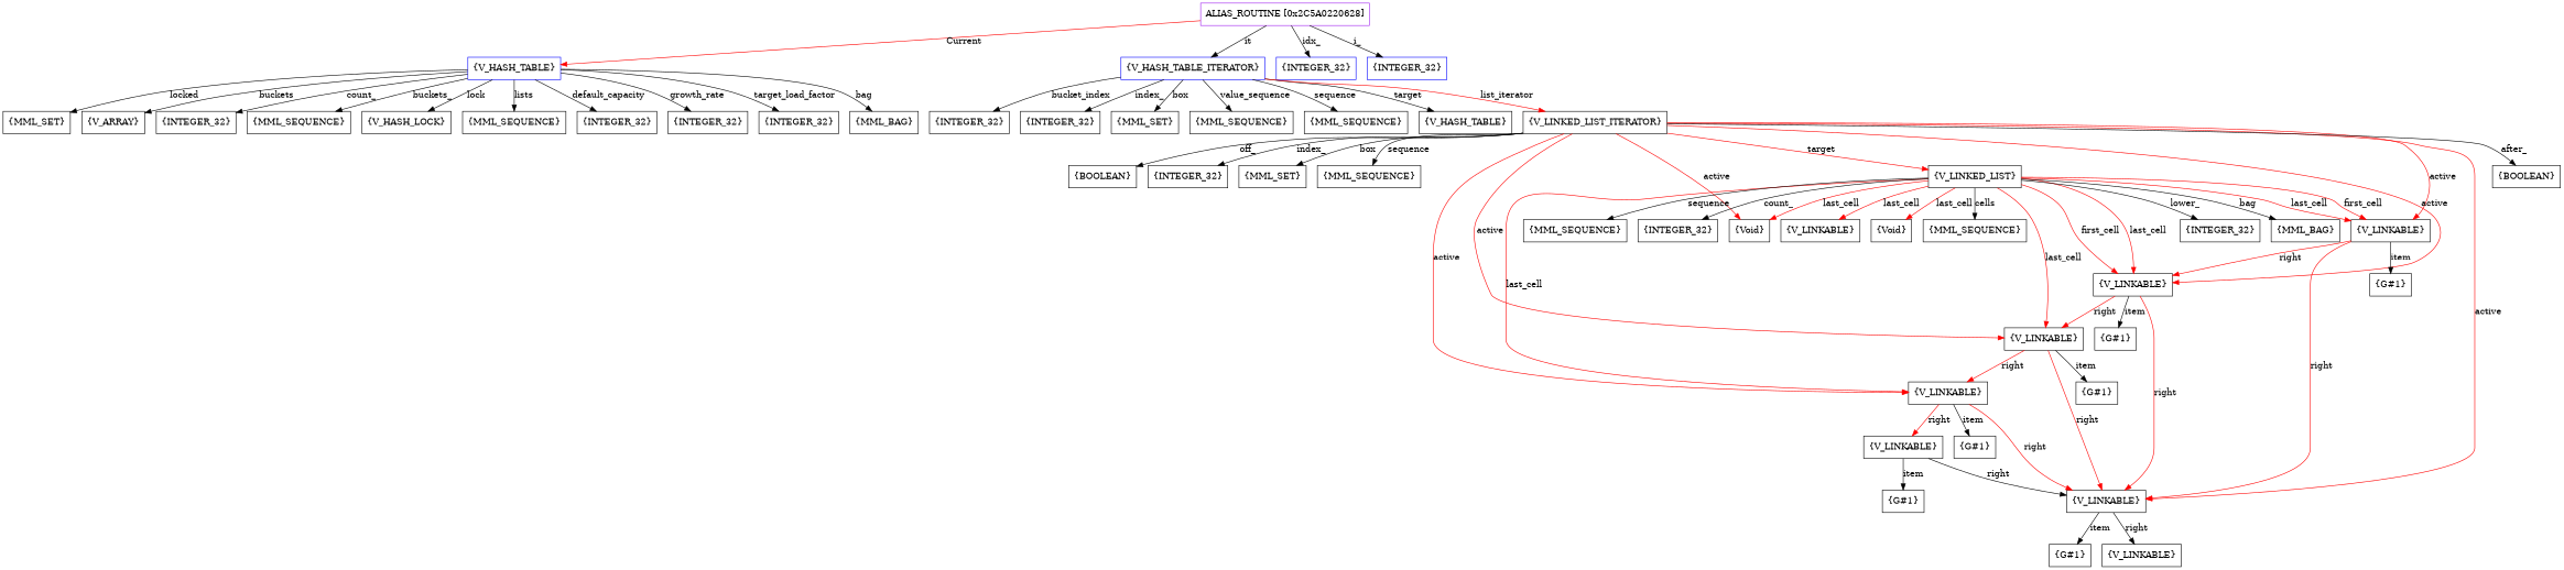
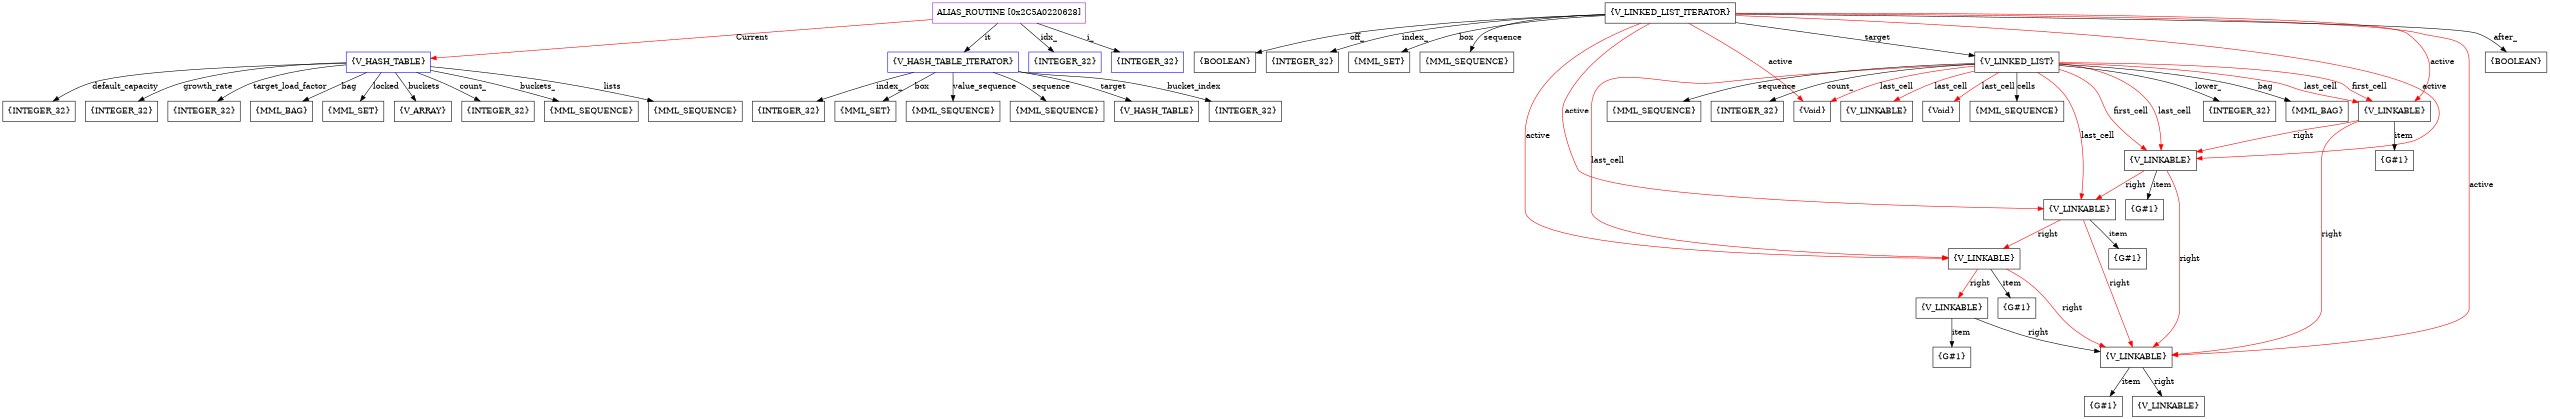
  digraph {
    node [shape=box]
    n1 [color=purple label=<ALIAS_ROUTINE [0x2C5A0220628]>]
    n2 [color=blue label=<{V_HASH_TABLE}>]
    n3 [color=blue label=<{V_HASH_TABLE_ITERATOR}>]
    n4 [color=blue label=<{INTEGER_32}>]
    n5 [color=blue label=<{INTEGER_32}>]
    n6 [label=<{INTEGER_32}>]
    n7 [label=<{INTEGER_32}>]
    n8 [label=<{INTEGER_32}>]
    n9 [label=<{MML_BAG}>]
    n10 [label=<{MML_SET}>]
    n11 [label=<{V_ARRAY}>]
    n12 [label=<{INTEGER_32}>]
    n13 [label=<{MML_SEQUENCE}>]
-   n14 [label=<{V_HASH_LOCK}>]
    n15 [label=<{MML_SEQUENCE}>]
    n16 [label=<{INTEGER_32}>]
    n17 [label=<{MML_SET}>]
    n18 [label=<{MML_SEQUENCE}>]
    n19 [label=<{MML_SEQUENCE}>]
    n20 [label=<{V_HASH_TABLE}>]
    n21 [label=<{V_LINKED_LIST_ITERATOR}>]
    n22 [label=<{INTEGER_32}>]
    n23 [label=<{BOOLEAN}>]
    n24 [label=<{INTEGER_32}>]
    n25 [label=<{MML_SET}>]
    n26 [label=<{MML_SEQUENCE}>]
    n27 [label=<{V_LINKED_LIST}>]
    n28 [label=<{V_LINKABLE}>]
    n29 [label=<{V_LINKABLE}>]
    n30 [label=<{V_LINKABLE}>]
    n31 [label=<{V_LINKABLE}>]
    n32 [label=<{V_LINKABLE}>]
    n33 [label=<{Void}>]
    n34 [label=<{BOOLEAN}>]
    n35 [label=<{INTEGER_32}>]
    n36 [label=<{MML_BAG}>]
    n37 [label=<{MML_SEQUENCE}>]
    n38 [label=<{INTEGER_32}>]
    n39 [label=<{V_LINKABLE}>]
    n40 [label=<{Void}>]
    n41 [label=<{MML_SEQUENCE}>]
    n42 [label=<{G#1}>]
    n43 [label=<{G#1}>]
    n44 [label=<{G#1}>]
    n45 [label=<{G#1}>]
    n46 [label=<{V_LINKABLE}>]
    n47 [label=<{G#1}>]
    n48 [label=<{V_LINKABLE}>]
    n49 [label=<{G#1}>]
    n1 -> n2 [color=red label=<Current>]
    n1 -> n3 [color=black label=<it>]
    n1 -> n4 [label=<idx_>]
    n1 -> n5 [label=<i_>]
    n2 -> n6 [label=<default_capacity>]
    n2 -> n7 [label=<growth_rate>]
    n2 -> n8 [label=<target_load_factor>]
    n2 -> n9 [label=<bag>]
    n2 -> n10 [label=<locked>]
    n2 -> n11 [label=<buckets>]
    n2 -> n12 [label=<count_>]
    n2 -> n13 [label=<buckets_>]
-   n2 -> n14 [label=<lock>]
    n2 -> n15 [label=<lists>]
    n3 -> n16 [label=<index_>]
    n3 -> n17 [label=box]
    n3 -> n18 [label=<value_sequence>]
    n3 -> n19 [label=<sequence>]
    n3 -> n20 [label=<target>]
-   n3 -> n21 [color=red label=<list_iterator>]
    n3 -> n22 [label=<bucket_index>]
    n21 -> n23 [label=<off_>]
    n21 -> n24 [label=<index_>]
    n21 -> n25 [label=box]
    n21 -> n26 [label=<sequence>]
-   n21 -> n27 [color=red label=<target>]
+   n21 -> n27 [color=black label=<target>]
    n21 -> n28 [color=red label=<active>]
    n21 -> n29 [color=red label=<active>]
    n21 -> n30 [color=red label=<active>]
    n21 -> n31 [color=red label=<active>]
    n21 -> n32 [color=red label=<active>]
    n21 -> n33 [color=red label=<active>]
    n21 -> n34 [label=<after_>]
    n27 -> n28 [color=red label=<first_cell>]
    n27 -> n28 [color=red label=<last_cell>]
    n27 -> n29 [color=red label=<first_cell>]
    n27 -> n29 [color=red label=<last_cell>]
    n27 -> n30 [color=red label=<last_cell>]
    n27 -> n31 [color=red label=<last_cell>]
    n27 -> n33 [color=red label=<last_cell>]
    n27 -> n35 [label=<lower_>]
    n27 -> n36 [label=<bag>]
    n27 -> n37 [label=<sequence>]
    n27 -> n38 [label=<count_>]
    n27 -> n39 [color=red label=<last_cell>]
    n27 -> n40 [color=red label=<last_cell>]
    n27 -> n41 [label=<cells>]
    n28 -> n29 [color=red label=<right>]
    n28 -> n32 [color=red label=<right>]
    n28 -> n42 [label=<item>]
    n29 -> n30 [color=red label=<right>]
    n29 -> n32 [color=red label=<right>]
    n29 -> n43 [label=<item>]
    n30 -> n31 [color=red label=<right>]
    n30 -> n32 [color=red label=<right>]
    n30 -> n44 [label=<item>]
    n31 -> n32 [color=red label=<right>]
    n31 -> n45 [label=<item>]
    n31 -> n46 [color=red label=<right>]
    n32 -> n47 [label=<item>]
    n32 -> n48 [label=<right>]
    n46 -> n32 [label=<right>]
    n46 -> n49 [label=<item>]
  }
